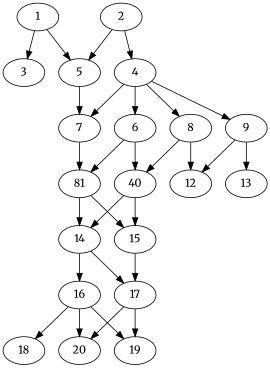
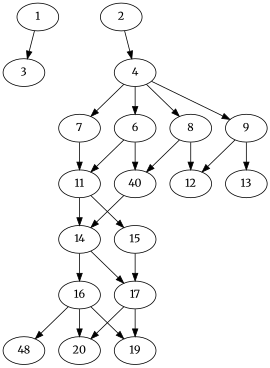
  digraph {
    fontname=Merriweather
    node [alpha=0.07 fontname=Merriweather]
    edge [fontname=Merriweather]
    1 [expect_size=8127488]
    3 [alpha=0.02 expect_size=45899776]
-   5 [alpha=0.11 expect_size=37527552]
    7 [alpha=0.12 expect_size=15858688]
-   11 [alpha=0.04 expect_size=51702784 label=81]
+   11 [alpha=0.04 expect_size=51702784]
    2 [alpha=0.18 expect_size=9657344]
    4 [alpha=0.03 expect_size=23341056]
    6 [alpha=0.15 expect_size=20316160]
    8 [alpha=0.16 expect_size=32545792]
    9 [expect_size=32569344]
    n11 [alpha=0.08 expect_size=13066240 label=40]
    12 [alpha=0.08 expect_size=19949568]
    13 [alpha=0.09 expect_size=15692800]
    14 [alpha=0.09 expect_size=19562496]
    15 [alpha=0.02 expect_size=26660864]
    16 [alpha=0.11 expect_size=51546112]
    17 [alpha=0.12 expect_size=39033856]
-   18 [alpha=0.01 expect_size=19138560]
+   18 [alpha=0.01 expect_size=19138560 label=48]
    19 [alpha=0.19 expect_size=9655296]
    20 [alpha=0.00 expect_size=24998912]
    1 -> 3
-   1 -> 5
-   5 -> 7
    7 -> 11
    11 -> 14
    11 -> 15
-   2 -> 5
    2 -> 4
    4 -> 7
    4 -> 6
    4 -> 8
    4 -> 9
    6 -> 11
    6 -> n11
    8 -> n11
    8 -> 12
    9 -> 12
    9 -> 13
    n11 -> 14
-   n11 -> 15
    14 -> 16
    14 -> 17
    15 -> 17
    16 -> 18
    16 -> 19
    16 -> 20
    17 -> 19
    17 -> 20
  }
